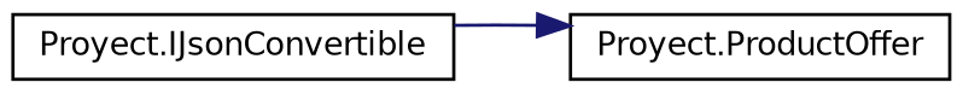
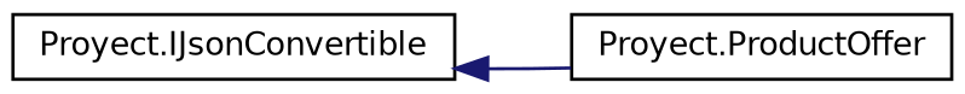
  digraph {
    rankdir=LR
    node [color=black fillcolor=white fontname=Helvetica fontsize=10 shape=record style=filled]
    n1 [height=0.2 label="Proyect.IJsonConvertible" width=0.4]
    n2 [height=0.2 label="Proyect.ProductOffer" width=0.4]
-   n2 -> n1 [color=midnightblue dir=back fontname=Helvetica fontsize=10 labelfontname=Helvetica labelfontsize=10 style=solid]
+   n1 -> n2 [color=midnightblue dir=back fontname=Helvetica fontsize=10 labelfontname=Helvetica labelfontsize=10 style=solid]
  }
